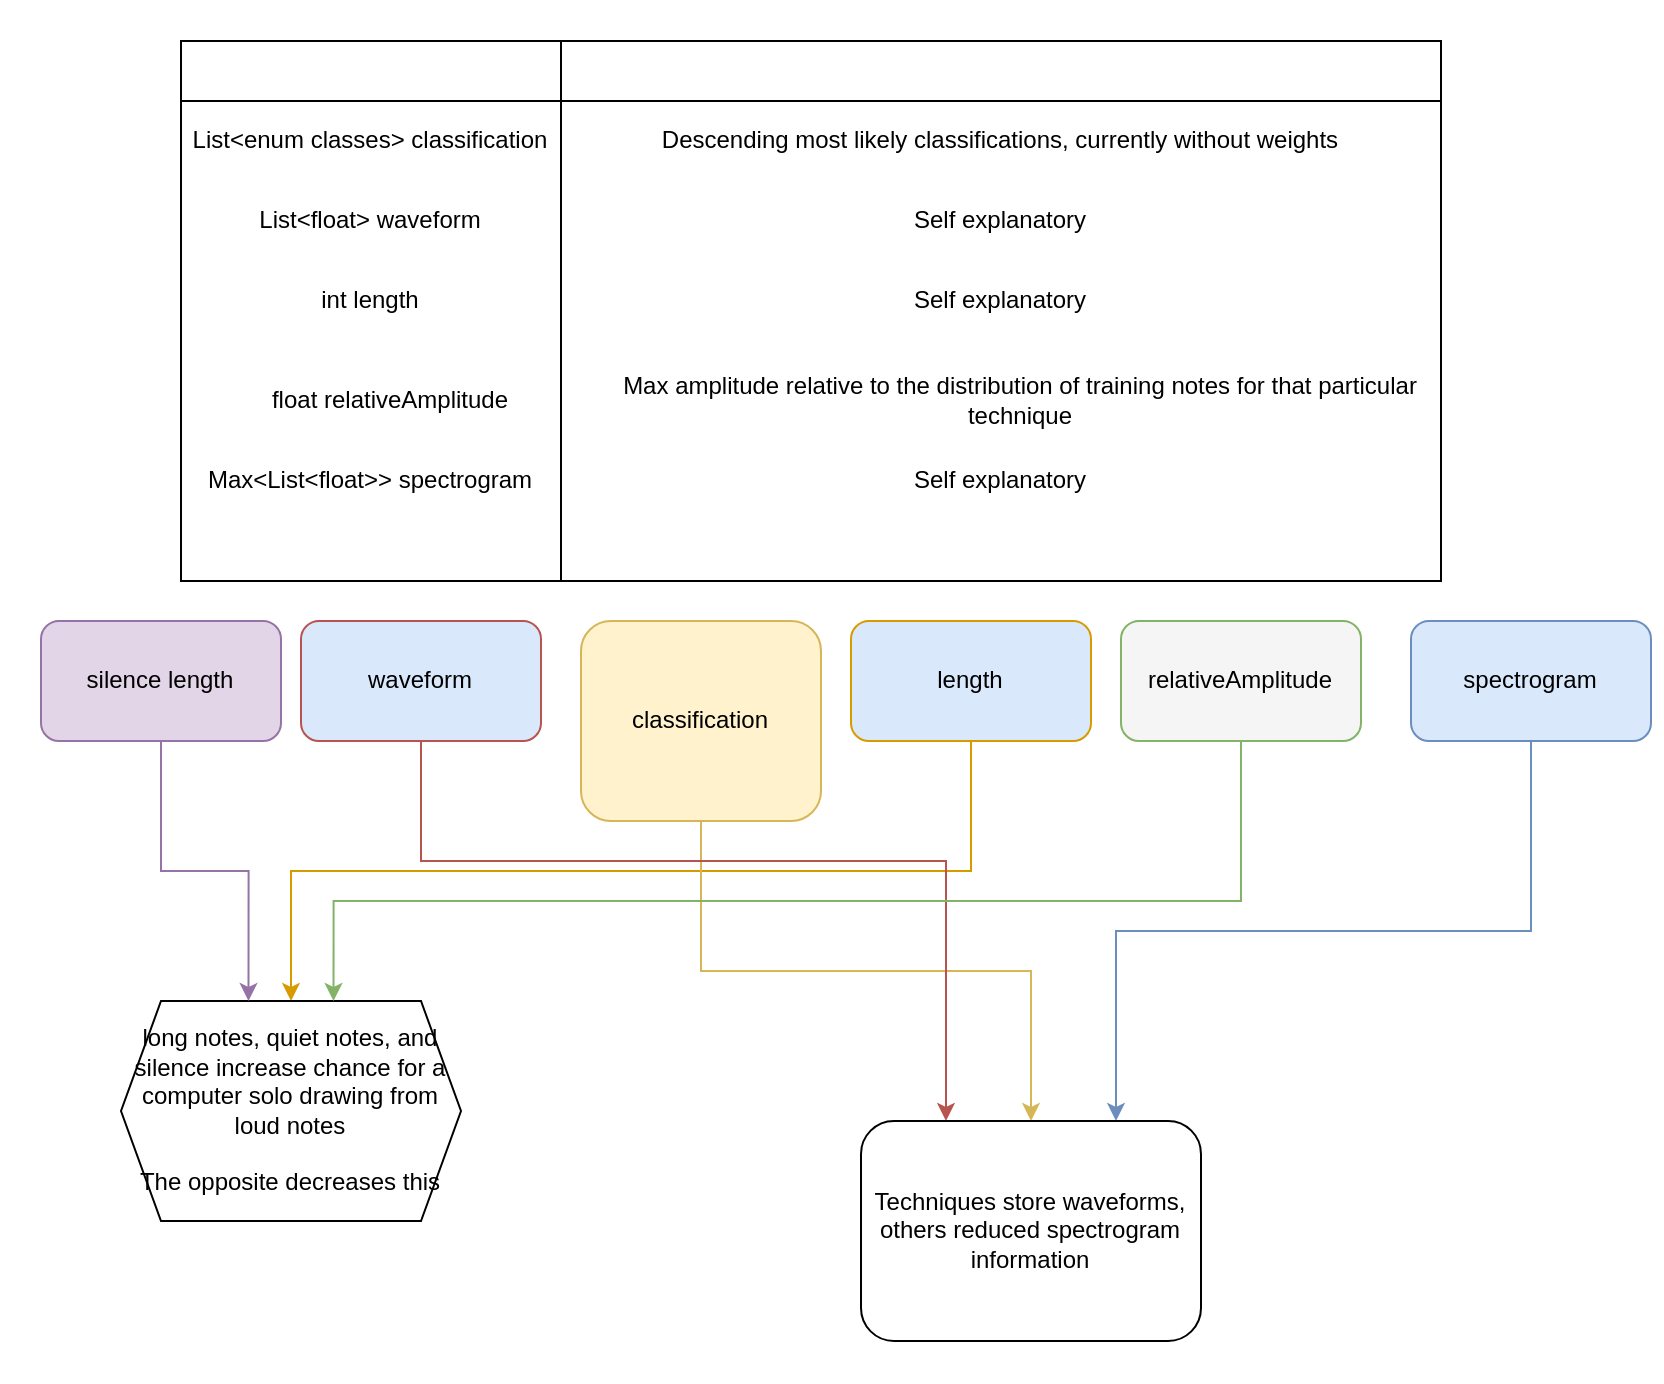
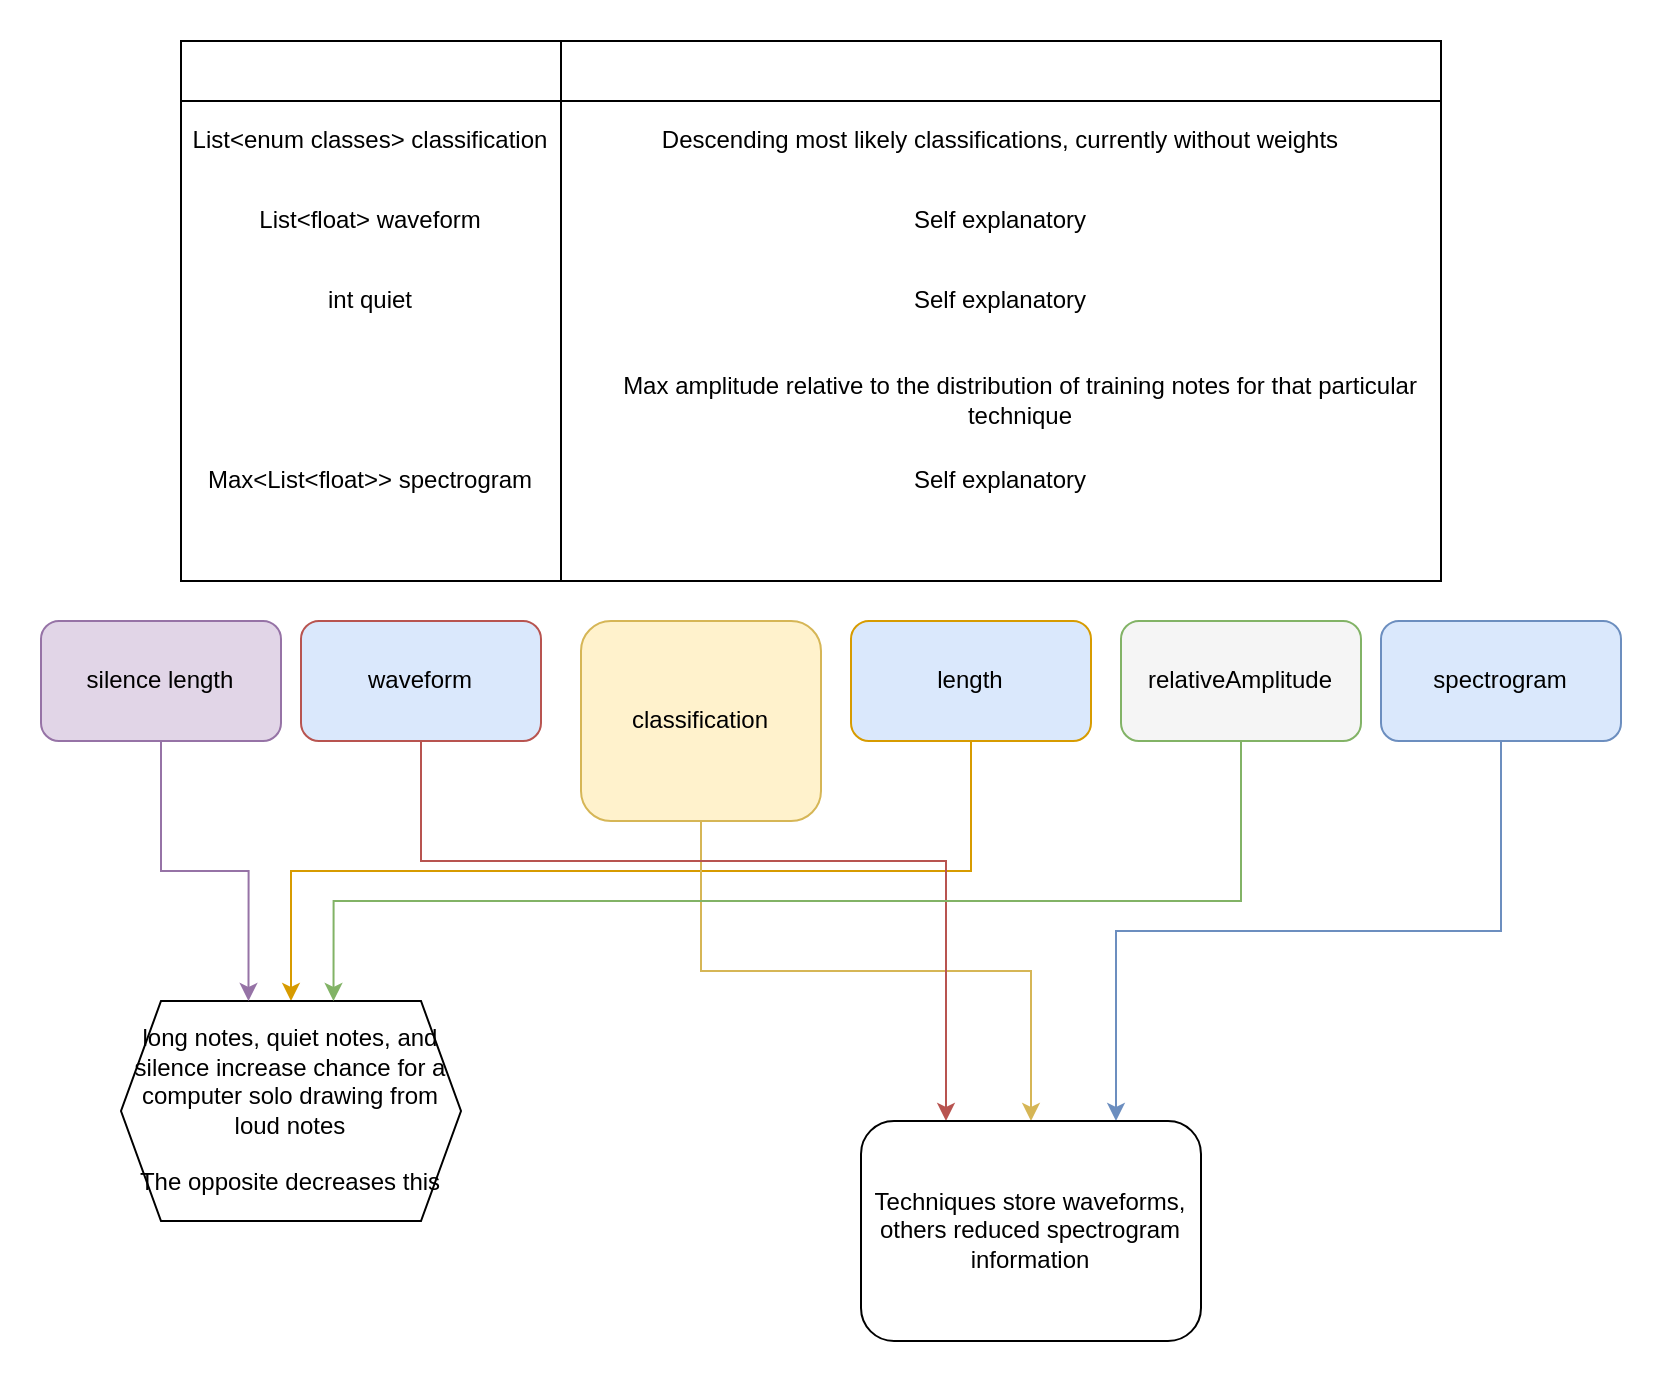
  <mxCell id="0" />
  <mxCell id="1" parent="0" />
  <mxCell id="2" value="&lt;span style=&quot;color: rgba(0 , 0 , 0 , 0) ; font-family: monospace ; font-size: 0px&quot;&gt;%3CmxGraphModel%3E%3Croot%3E%3CmxCell%20id%3D%220%22%2F%3E%3CmxCell%20id%3D%221%22%20parent%3D%220%22%2F%3E%3CmxCell%20id%3D%222%22%20value%3D%22List%26lt%3Benum%20classes%26gt%3B%20classification%22%20style%3D%22text%3BstrokeColor%3Dnone%3BfillColor%3Dnone%3Balign%3Dleft%3BverticalAlign%3Dtop%3BspacingLeft%3D4%3BspacingRight%3D4%3Boverflow%3Dhidden%3Brotatable%3D0%3Bpoints%3D%5B%5B0%2C0.5%5D%2C%5B1%2C0.5%5D%5D%3BportConstraint%3Deastwest%3B%22%20vertex%3D%221%22%20parent%3D%221%22%3E%3CmxGeometry%20x%3D%22130%22%20y%3D%22106%22%20width%3D%22470%22%20height%3D%2226%22%20as%3D%22geometry%22%2F%3E%3C%2FmxCell%3E%3C%2Froot%3E%3C%2FmxGraphModel%3E&lt;/span&gt;" style="shape=internalStorage;whiteSpace=wrap;html=1;backgroundOutline=1;dx=190;dy=30;" vertex="1" parent="1"><mxGeometry x="90" y="20" width="630" height="270" as="geometry" /></mxCell>
  <mxCell id="3" value="&lt;span style=&quot;text-align: left&quot;&gt;List&amp;lt;float&amp;gt; waveform&lt;/span&gt;" style="text;html=1;strokeColor=none;fillColor=none;align=center;verticalAlign=middle;whiteSpace=wrap;rounded=0;" vertex="1" parent="1"><mxGeometry x="90" y="90" width="190" height="40" as="geometry" /></mxCell>
  <mxCell id="4" value="&lt;span style=&quot;text-align: left&quot;&gt;List&amp;lt;enum classes&amp;gt; classification&lt;/span&gt;" style="text;html=1;strokeColor=none;fillColor=none;align=center;verticalAlign=middle;whiteSpace=wrap;rounded=0;" vertex="1" parent="1"><mxGeometry x="90" y="50" width="190" height="40" as="geometry" /></mxCell>
- <mxCell id="5" value="&lt;span style=&quot;text-align: left&quot;&gt;int length&lt;/span&gt;" style="text;html=1;strokeColor=none;fillColor=none;align=center;verticalAlign=middle;whiteSpace=wrap;rounded=0;" vertex="1" parent="1"><mxGeometry x="90" y="130" width="190" height="40" as="geometry" /></mxCell>
+ <mxCell id="5" value="&lt;span style=&quot;text-align: left&quot;&gt;int quiet&lt;/span&gt;" style="text;html=1;strokeColor=none;fillColor=none;align=center;verticalAlign=middle;whiteSpace=wrap;rounded=0;" vertex="1" parent="1"><mxGeometry x="90" y="130" width="190" height="40" as="geometry" /></mxCell>
  <mxCell id="6" value="&lt;span style=&quot;text-align: left&quot;&gt;Max&amp;lt;List&amp;lt;float&amp;gt;&amp;gt; spectrogram&lt;/span&gt;" style="text;html=1;strokeColor=none;fillColor=none;align=center;verticalAlign=middle;whiteSpace=wrap;rounded=0;" vertex="1" parent="1"><mxGeometry x="90" y="220" width="190" height="40" as="geometry" /></mxCell>
  <mxCell id="7" value="Descending most likely classifications, currently without weights" style="text;html=1;strokeColor=none;fillColor=none;align=center;verticalAlign=middle;whiteSpace=wrap;rounded=0;" vertex="1" parent="1"><mxGeometry x="280" y="50" width="440" height="40" as="geometry" /></mxCell>
  <mxCell id="8" value="Self explanatory" style="text;html=1;strokeColor=none;fillColor=none;align=center;verticalAlign=middle;whiteSpace=wrap;rounded=0;" vertex="1" parent="1"><mxGeometry x="280" y="90" width="440" height="40" as="geometry" /></mxCell>
  <mxCell id="9" value="Self explanatory" style="text;html=1;strokeColor=none;fillColor=none;align=center;verticalAlign=middle;whiteSpace=wrap;rounded=0;" vertex="1" parent="1"><mxGeometry x="280" y="130" width="440" height="40" as="geometry" /></mxCell>
  <mxCell id="10" value="Self explanatory" style="text;html=1;strokeColor=none;fillColor=none;align=center;verticalAlign=middle;whiteSpace=wrap;rounded=0;" vertex="1" parent="1"><mxGeometry x="280" y="220" width="440" height="40" as="geometry" /></mxCell>
  <mxCell id="11" style="edgeStyle=orthogonalEdgeStyle;rounded=0;orthogonalLoop=1;jettySize=auto;html=1;exitX=0.5;exitY=1;exitDx=0;exitDy=0;fillColor=#ffe6cc;strokeColor=#d79b00;" edge="1" parent="1" source="12" target="15"><mxGeometry relative="1" as="geometry" /></mxCell>
  <mxCell id="12" value="length" style="rounded=1;whiteSpace=wrap;html=1;fillColor=#dae8fc;strokeColor=#d79b00;" vertex="1" parent="1"><mxGeometry x="425" y="310" width="120" height="60" as="geometry" /></mxCell>
  <mxCell id="13" style="edgeStyle=orthogonalEdgeStyle;rounded=0;orthogonalLoop=1;jettySize=auto;html=1;exitX=0.5;exitY=1;exitDx=0;exitDy=0;entryX=0.75;entryY=0;entryDx=0;entryDy=0;fillColor=#dae8fc;strokeColor=#6c8ebf;" edge="1" parent="1" source="14" target="24"><mxGeometry relative="1" as="geometry" /></mxCell>
- <mxCell id="14" value="spectrogram" style="rounded=1;whiteSpace=wrap;html=1;fillColor=#dae8fc;strokeColor=#6c8ebf;" vertex="1" parent="1"><mxGeometry x="705" y="310" width="120" height="60" as="geometry" /></mxCell>
+ <mxCell id="14" value="spectrogram" style="rounded=1;whiteSpace=wrap;html=1;fillColor=#dae8fc;strokeColor=#6c8ebf;" vertex="1" parent="1"><mxGeometry x="690" y="310" width="120" height="60" as="geometry" /></mxCell>
  <mxCell id="15" value="long notes, quiet notes, and silence increase chance for a computer solo drawing from loud notes&lt;br&gt;&lt;br&gt;The opposite decreases this" style="shape=hexagon;perimeter=hexagonPerimeter2;whiteSpace=wrap;html=1;fixedSize=1;" vertex="1" parent="1"><mxGeometry x="60" y="500" width="170" height="110" as="geometry" /></mxCell>
- <mxCell id="16" value="&lt;span style=&quot;text-align: left&quot;&gt;float relativeAmplitude&lt;/span&gt;" style="text;html=1;strokeColor=none;fillColor=none;align=center;verticalAlign=middle;whiteSpace=wrap;rounded=0;" vertex="1" parent="1"><mxGeometry x="100" y="180" width="190" height="40" as="geometry" /></mxCell>
  <mxCell id="17" value="Max amplitude relative to the distribution of training notes for that particular technique" style="text;html=1;strokeColor=none;fillColor=none;align=center;verticalAlign=middle;whiteSpace=wrap;rounded=0;" vertex="1" parent="1"><mxGeometry x="290" y="180" width="440" height="40" as="geometry" /></mxCell>
  <mxCell id="18" style="edgeStyle=orthogonalEdgeStyle;rounded=0;orthogonalLoop=1;jettySize=auto;html=1;exitX=0.5;exitY=1;exitDx=0;exitDy=0;entryX=0.375;entryY=0;entryDx=0;entryDy=0;fillColor=#e1d5e7;strokeColor=#9673a6;" edge="1" parent="1" source="19" target="15"><mxGeometry relative="1" as="geometry" /></mxCell>
  <mxCell id="19" value="silence length" style="rounded=1;whiteSpace=wrap;html=1;fillColor=#e1d5e7;strokeColor=#9673a6;" vertex="1" parent="1"><mxGeometry x="20" y="310" width="120" height="60" as="geometry" /></mxCell>
  <mxCell id="20" style="edgeStyle=orthogonalEdgeStyle;rounded=0;orthogonalLoop=1;jettySize=auto;html=1;exitX=0.5;exitY=1;exitDx=0;exitDy=0;entryX=0.5;entryY=0;entryDx=0;entryDy=0;fillColor=#fff2cc;strokeColor=#d6b656;" edge="1" parent="1" source="21" target="24"><mxGeometry relative="1" as="geometry"><mxPoint x="510" y="465" as="targetPoint" /></mxGeometry></mxCell>
  <mxCell id="21" value="classification" style="rounded=1;whiteSpace=wrap;html=1;fillColor=#fff2cc;strokeColor=#d6b656;" vertex="1" parent="1"><mxGeometry x="290" y="310" width="120" height="100" as="geometry" /></mxCell>
  <mxCell id="22" style="edgeStyle=orthogonalEdgeStyle;rounded=0;orthogonalLoop=1;jettySize=auto;html=1;exitX=0.5;exitY=1;exitDx=0;exitDy=0;entryX=0.25;entryY=0;entryDx=0;entryDy=0;fillColor=#f8cecc;strokeColor=#b85450;" edge="1" parent="1" source="23" target="24"><mxGeometry relative="1" as="geometry"><Array as="points"><mxPoint x="210" y="430" /><mxPoint x="472" y="430" /></Array></mxGeometry></mxCell>
  <mxCell id="23" value="waveform" style="rounded=1;whiteSpace=wrap;html=1;fillColor=#dae8fc;strokeColor=#b85450;" vertex="1" parent="1"><mxGeometry x="150" y="310" width="120" height="60" as="geometry" /></mxCell>
  <mxCell id="24" value="Techniques store waveforms, others reduced spectrogram information" style="rounded=1;whiteSpace=wrap;html=1;" vertex="1" parent="1"><mxGeometry x="430" y="560" width="170" height="110" as="geometry" /></mxCell>
  <mxCell id="25" style="edgeStyle=orthogonalEdgeStyle;rounded=0;orthogonalLoop=1;jettySize=auto;html=1;exitX=0.5;exitY=1;exitDx=0;exitDy=0;entryX=0.625;entryY=0;entryDx=0;entryDy=0;fillColor=#d5e8d4;strokeColor=#82b366;" edge="1" parent="1" source="26" target="15"><mxGeometry relative="1" as="geometry"><Array as="points"><mxPoint x="620" y="450" /><mxPoint x="166" y="450" /></Array></mxGeometry></mxCell>
  <mxCell id="26" value="relativeAmplitude" style="rounded=1;whiteSpace=wrap;html=1;fillColor=#f5f5f5;strokeColor=#82b366;" vertex="1" parent="1"><mxGeometry x="560" y="310" width="120" height="60" as="geometry" /></mxCell>
